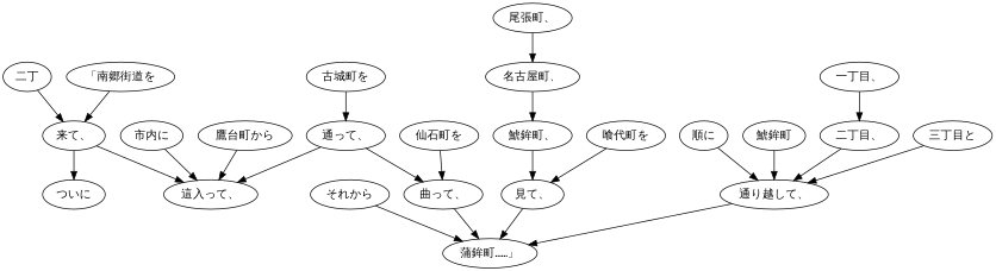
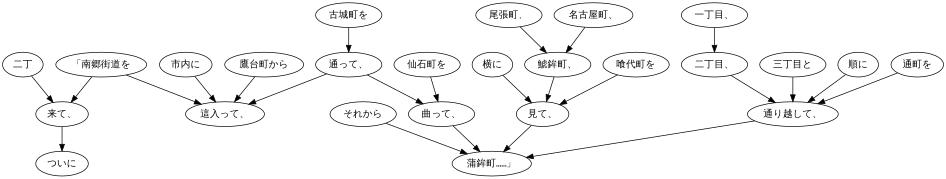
  digraph {
    fontname=Oswald
    node [fontname=Oswald]
    edge [fontname=Oswald]
    n1 [label="「南郷街道を"]
    n2 [label="来て、"]
    n3 [label="ついに"]
    n4 [label="這入って、"]
    n5 [label="二丁"]
    n6 [label="鷹台町から"]
    n7 [label="市内に"]
    n8 [label="通って、"]
    n9 [label="曲って、"]
    n10 [label="古城町を"]
    n11 [label="蒲鉾町……」"]
    n12 [label="仙石町を"]
    n13 [label="喰代町を"]
    n14 [label="見て、"]
-   n16 [label="鯱鉾町"]
+   n15 [label="横に"]
+   n16 [label="通町を"]
    n17 [label="通り越して、"]
    n18 [label="一丁目、"]
    n19 [label="二丁目、"]
    n20 [label="三丁目と"]
    n21 [label="順に"]
    n22 [label="それから"]
    n23 [label="尾張町、"]
    n24 [label="名古屋町、"]
    n25 [label="鯱鉾町、"]
    n1 -> n2
    n2 -> n3
-   n2 -> n4
+   n1 -> n4
    n5 -> n2
    n6 -> n4
    n7 -> n4
    n8 -> n4
    n8 -> n9
    n9 -> n11
    n10 -> n8
    n12 -> n9
    n13 -> n14
    n14 -> n11
+   n15 -> n14
    n16 -> n17
    n17 -> n11
    n18 -> n19
    n19 -> n17
    n20 -> n17
    n21 -> n17
    n22 -> n11
-   n23 -> n24
+   n23 -> n25
    n24 -> n25
    n25 -> n14
  }
